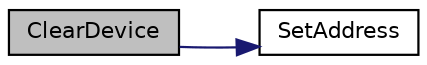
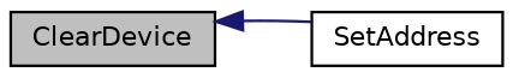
  digraph {
    rankdir=LR
    node [color=black fontname=Helvetica fontsize=10 shape=record style=filled]
    n1 [fillcolor=grey75 fontcolor=black height=0.2 label=ClearDevice width=0.4]
    n2 [fillcolor=white height=0.2 label=SetAddress width=0.4]
-   n1 -> n2 [color=midnightblue fontname=Helvetica fontsize=10 labelfontname=Helvetica labelfontsize=10 style=solid]
+   n2 -> n1 [color=midnightblue fontname=Helvetica fontsize=10 labelfontname=Helvetica labelfontsize=10 style=solid]
  }
